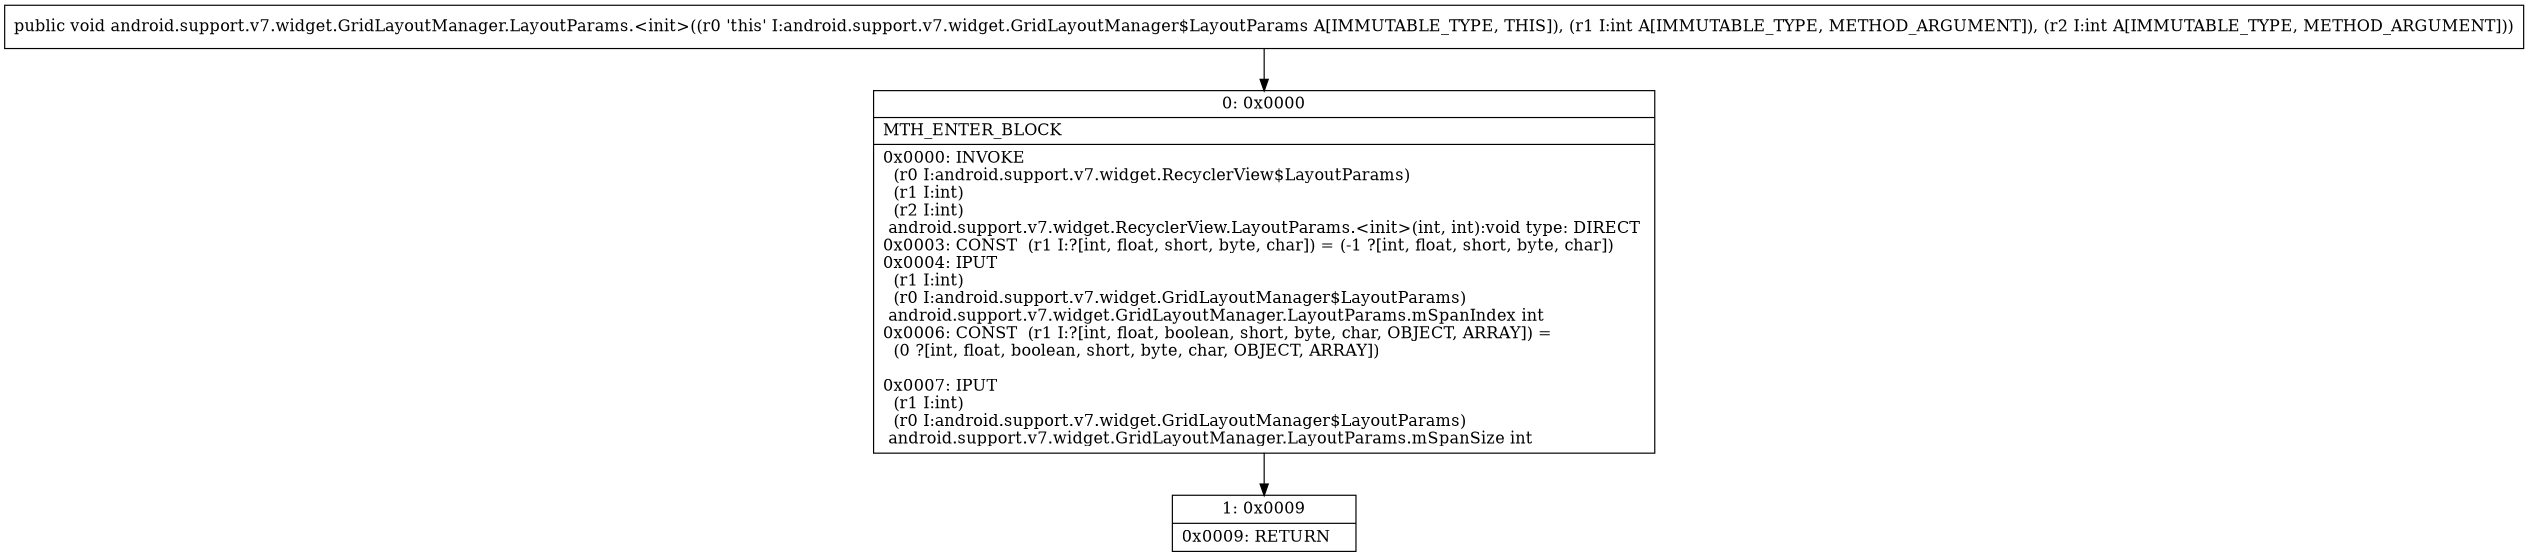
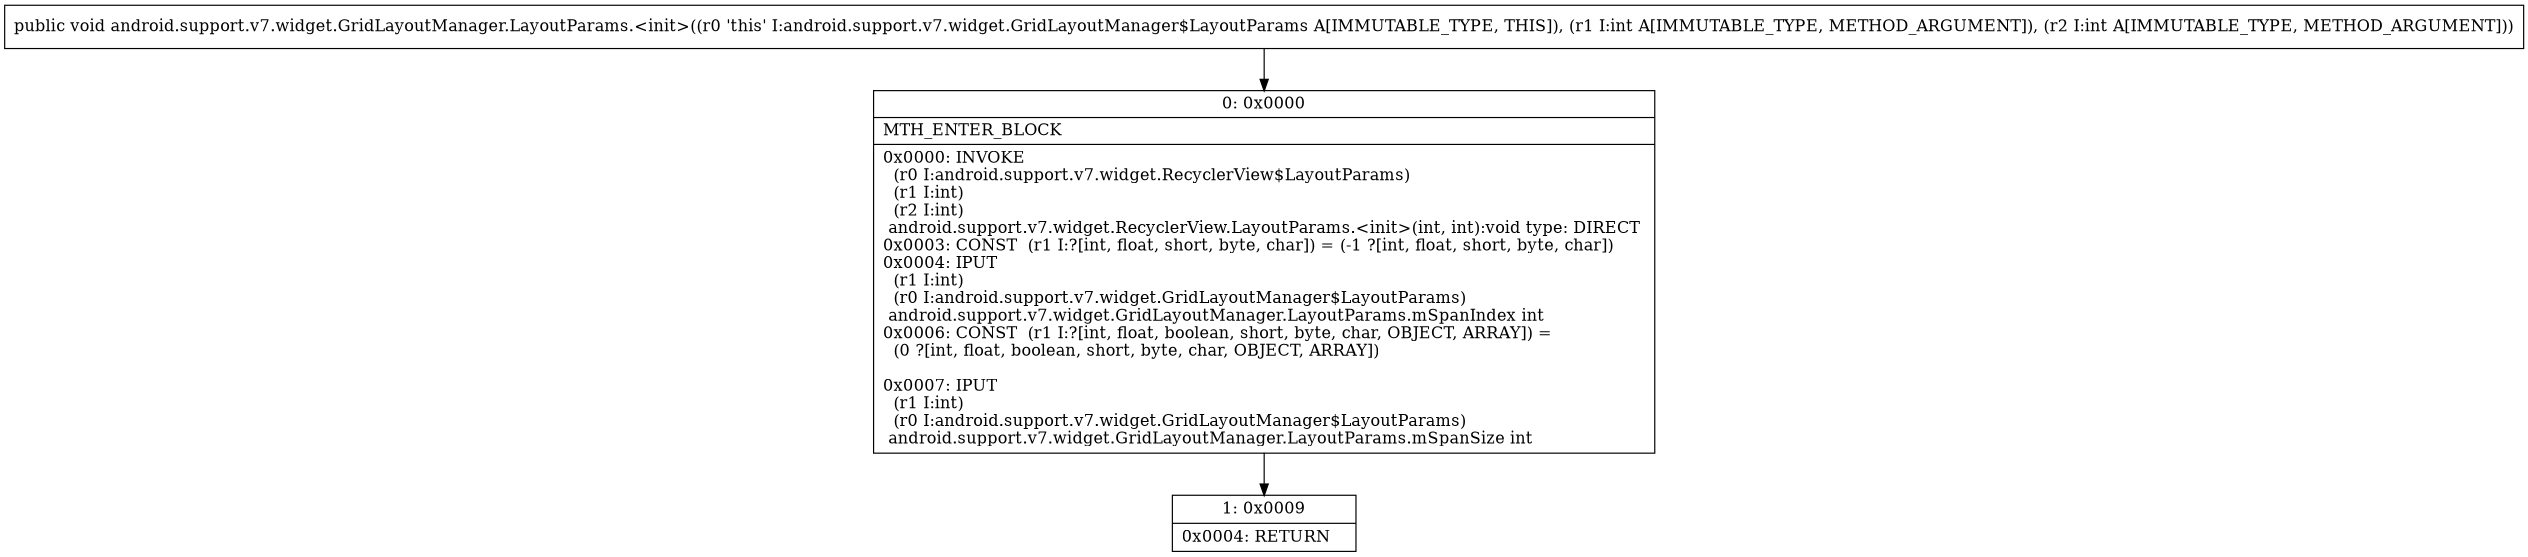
  digraph {
    node [shape=record]
    n1 [label="{0\:\ 0x0000|MTH_ENTER_BLOCK\l|0x0000: INVOKE  \l  (r0 I:android.support.v7.widget.RecyclerView$LayoutParams)\l  (r1 I:int)\l  (r2 I:int)\l android.support.v7.widget.RecyclerView.LayoutParams.\<init\>(int, int):void type: DIRECT \l0x0003: CONST  (r1 I:?[int, float, short, byte, char]) = (\-1 ?[int, float, short, byte, char]) \l0x0004: IPUT  \l  (r1 I:int)\l  (r0 I:android.support.v7.widget.GridLayoutManager$LayoutParams)\l android.support.v7.widget.GridLayoutManager.LayoutParams.mSpanIndex int \l0x0006: CONST  (r1 I:?[int, float, boolean, short, byte, char, OBJECT, ARRAY]) = \l  (0 ?[int, float, boolean, short, byte, char, OBJECT, ARRAY])\l \l0x0007: IPUT  \l  (r1 I:int)\l  (r0 I:android.support.v7.widget.GridLayoutManager$LayoutParams)\l android.support.v7.widget.GridLayoutManager.LayoutParams.mSpanSize int \l}"]
-   n2 [label="{1\:\ 0x0009|0x0009: RETURN   \l}"]
+   n2 [label="{1\:\ 0x0009|0x0004: RETURN   \l}"]
    n3 [label="{public void android.support.v7.widget.GridLayoutManager.LayoutParams.\<init\>((r0 'this' I:android.support.v7.widget.GridLayoutManager$LayoutParams A[IMMUTABLE_TYPE, THIS]), (r1 I:int A[IMMUTABLE_TYPE, METHOD_ARGUMENT]), (r2 I:int A[IMMUTABLE_TYPE, METHOD_ARGUMENT])) }"]
    n1 -> n2
    n3 -> n1
  }
